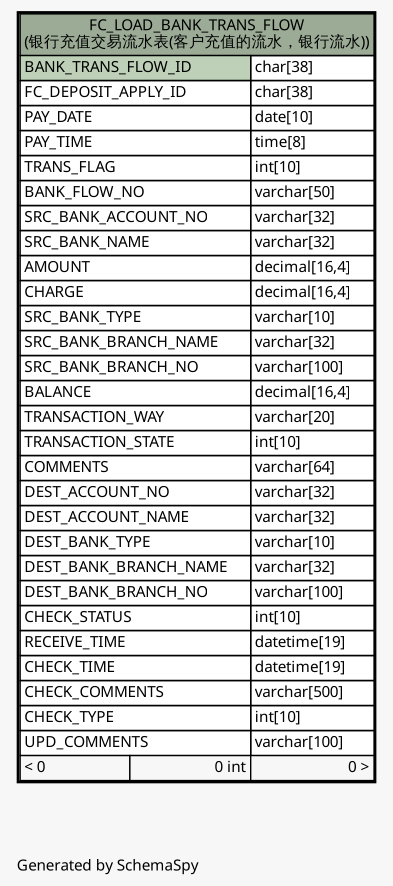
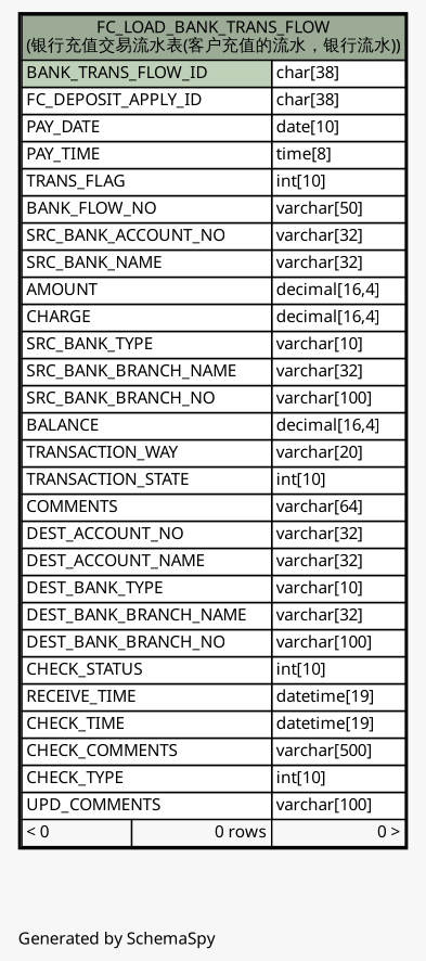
  digraph {
    bgcolor="#f7f7f7"
    fontname="Microsoft YaHei"
    fontsize=11
    label="\nGenerated by SchemaSpy"
    labeljust=l
    nodesep=0.18
    rankdir=RL
    ranksep=0.46
-   n1 [fontname="Microsoft YaHei" fontsize=11 label=<     <TABLE BORDER="2" CELLBORDER="1" CELLSPACING="0" BGCOLOR="#ffffff">       <TR><TD COLSPAN="3" BGCOLOR="#9bab96" ALIGN="CENTER">FC_LOAD_BANK_TRANS_FLOW<br/>(银行充值交易流水表(客户充值的流水，银行流水))</TD></TR>       <TR><TD PORT="BANK_TRANS_FLOW_ID" COLSPAN="2" BGCOLOR="#bed1b8" ALIGN="LEFT">BANK_TRANS_FLOW_ID</TD><TD PORT="BANK_TRANS_FLOW_ID.type" ALIGN="LEFT">char[38]</TD></TR>       <TR><TD PORT="FC_DEPOSIT_APPLY_ID" COLSPAN="2" ALIGN="LEFT">FC_DEPOSIT_APPLY_ID</TD><TD PORT="FC_DEPOSIT_APPLY_ID.type" ALIGN="LEFT">char[38]</TD></TR>       <TR><TD PORT="PAY_DATE" COLSPAN="2" ALIGN="LEFT">PAY_DATE</TD><TD PORT="PAY_DATE.type" ALIGN="LEFT">date[10]</TD></TR>       <TR><TD PORT="PAY_TIME" COLSPAN="2" ALIGN="LEFT">PAY_TIME</TD><TD PORT="PAY_TIME.type" ALIGN="LEFT">time[8]</TD></TR>       <TR><TD PORT="TRANS_FLAG" COLSPAN="2" ALIGN="LEFT">TRANS_FLAG</TD><TD PORT="TRANS_FLAG.type" ALIGN="LEFT">int[10]</TD></TR>       <TR><TD PORT="BANK_FLOW_NO" COLSPAN="2" ALIGN="LEFT">BANK_FLOW_NO</TD><TD PORT="BANK_FLOW_NO.type" ALIGN="LEFT">varchar[50]</TD></TR>       <TR><TD PORT="SRC_BANK_ACCOUNT_NO" COLSPAN="2" ALIGN="LEFT">SRC_BANK_ACCOUNT_NO</TD><TD PORT="SRC_BANK_ACCOUNT_NO.type" ALIGN="LEFT">varchar[32]</TD></TR>       <TR><TD PORT="SRC_BANK_NAME" COLSPAN="2" ALIGN="LEFT">SRC_BANK_NAME</TD><TD PORT="SRC_BANK_NAME.type" ALIGN="LEFT">varchar[32]</TD></TR>       <TR><TD PORT="AMOUNT" COLSPAN="2" ALIGN="LEFT">AMOUNT</TD><TD PORT="AMOUNT.type" ALIGN="LEFT">decimal[16,4]</TD></TR>       <TR><TD PORT="CHARGE" COLSPAN="2" ALIGN="LEFT">CHARGE</TD><TD PORT="CHARGE.type" ALIGN="LEFT">decimal[16,4]</TD></TR>       <TR><TD PORT="SRC_BANK_TYPE" COLSPAN="2" ALIGN="LEFT">SRC_BANK_TYPE</TD><TD PORT="SRC_BANK_TYPE.type" ALIGN="LEFT">varchar[10]</TD></TR>       <TR><TD PORT="SRC_BANK_BRANCH_NAME" COLSPAN="2" ALIGN="LEFT">SRC_BANK_BRANCH_NAME</TD><TD PORT="SRC_BANK_BRANCH_NAME.type" ALIGN="LEFT">varchar[32]</TD></TR>       <TR><TD PORT="SRC_BANK_BRANCH_NO" COLSPAN="2" ALIGN="LEFT">SRC_BANK_BRANCH_NO</TD><TD PORT="SRC_BANK_BRANCH_NO.type" ALIGN="LEFT">varchar[100]</TD></TR>       <TR><TD PORT="BALANCE" COLSPAN="2" ALIGN="LEFT">BALANCE</TD><TD PORT="BALANCE.type" ALIGN="LEFT">decimal[16,4]</TD></TR>       <TR><TD PORT="TRANSACTION_WAY" COLSPAN="2" ALIGN="LEFT">TRANSACTION_WAY</TD><TD PORT="TRANSACTION_WAY.type" ALIGN="LEFT">varchar[20]</TD></TR>       <TR><TD PORT="TRANSACTION_STATE" COLSPAN="2" ALIGN="LEFT">TRANSACTION_STATE</TD><TD PORT="TRANSACTION_STATE.type" ALIGN="LEFT">int[10]</TD></TR>       <TR><TD PORT="COMMENTS" COLSPAN="2" ALIGN="LEFT">COMMENTS</TD><TD PORT="COMMENTS.type" ALIGN="LEFT">varchar[64]</TD></TR>       <TR><TD PORT="DEST_ACCOUNT_NO" COLSPAN="2" ALIGN="LEFT">DEST_ACCOUNT_NO</TD><TD PORT="DEST_ACCOUNT_NO.type" ALIGN="LEFT">varchar[32]</TD></TR>       <TR><TD PORT="DEST_ACCOUNT_NAME" COLSPAN="2" ALIGN="LEFT">DEST_ACCOUNT_NAME</TD><TD PORT="DEST_ACCOUNT_NAME.type" ALIGN="LEFT">varchar[32]</TD></TR>       <TR><TD PORT="DEST_BANK_TYPE" COLSPAN="2" ALIGN="LEFT">DEST_BANK_TYPE</TD><TD PORT="DEST_BANK_TYPE.type" ALIGN="LEFT">varchar[10]</TD></TR>       <TR><TD PORT="DEST_BANK_BRANCH_NAME" COLSPAN="2" ALIGN="LEFT">DEST_BANK_BRANCH_NAME</TD><TD PORT="DEST_BANK_BRANCH_NAME.type" ALIGN="LEFT">varchar[32]</TD></TR>       <TR><TD PORT="DEST_BANK_BRANCH_NO" COLSPAN="2" ALIGN="LEFT">DEST_BANK_BRANCH_NO</TD><TD PORT="DEST_BANK_BRANCH_NO.type" ALIGN="LEFT">varchar[100]</TD></TR>       <TR><TD PORT="CHECK_STATUS" COLSPAN="2" ALIGN="LEFT">CHECK_STATUS</TD><TD PORT="CHECK_STATUS.type" ALIGN="LEFT">int[10]</TD></TR>       <TR><TD PORT="RECEIVE_TIME" COLSPAN="2" ALIGN="LEFT">RECEIVE_TIME</TD><TD PORT="RECEIVE_TIME.type" ALIGN="LEFT">datetime[19]</TD></TR>       <TR><TD PORT="CHECK_TIME" COLSPAN="2" ALIGN="LEFT">CHECK_TIME</TD><TD PORT="CHECK_TIME.type" ALIGN="LEFT">datetime[19]</TD></TR>       <TR><TD PORT="CHECK_COMMENTS" COLSPAN="2" ALIGN="LEFT">CHECK_COMMENTS</TD><TD PORT="CHECK_COMMENTS.type" ALIGN="LEFT">varchar[500]</TD></TR>       <TR><TD PORT="CHECK_TYPE" COLSPAN="2" ALIGN="LEFT">CHECK_TYPE</TD><TD PORT="CHECK_TYPE.type" ALIGN="LEFT">int[10]</TD></TR>       <TR><TD PORT="UPD_COMMENTS" COLSPAN="2" ALIGN="LEFT">UPD_COMMENTS</TD><TD PORT="UPD_COMMENTS.type" ALIGN="LEFT">varchar[100]</TD></TR>       <TR><TD ALIGN="LEFT" BGCOLOR="#f7f7f7">&lt; 0</TD><TD ALIGN="RIGHT" BGCOLOR="#f7f7f7">0 int</TD><TD ALIGN="RIGHT" BGCOLOR="#f7f7f7">0 &gt;</TD></TR>     </TABLE>> shape=plaintext]
+   n1 [fontname="Microsoft YaHei" fontsize=11 label=<     <TABLE BORDER="2" CELLBORDER="1" CELLSPACING="0" BGCOLOR="#ffffff">       <TR><TD COLSPAN="3" BGCOLOR="#9bab96" ALIGN="CENTER">FC_LOAD_BANK_TRANS_FLOW<br/>(银行充值交易流水表(客户充值的流水，银行流水))</TD></TR>       <TR><TD PORT="BANK_TRANS_FLOW_ID" COLSPAN="2" BGCOLOR="#bed1b8" ALIGN="LEFT">BANK_TRANS_FLOW_ID</TD><TD PORT="BANK_TRANS_FLOW_ID.type" ALIGN="LEFT">char[38]</TD></TR>       <TR><TD PORT="FC_DEPOSIT_APPLY_ID" COLSPAN="2" ALIGN="LEFT">FC_DEPOSIT_APPLY_ID</TD><TD PORT="FC_DEPOSIT_APPLY_ID.type" ALIGN="LEFT">char[38]</TD></TR>       <TR><TD PORT="PAY_DATE" COLSPAN="2" ALIGN="LEFT">PAY_DATE</TD><TD PORT="PAY_DATE.type" ALIGN="LEFT">date[10]</TD></TR>       <TR><TD PORT="PAY_TIME" COLSPAN="2" ALIGN="LEFT">PAY_TIME</TD><TD PORT="PAY_TIME.type" ALIGN="LEFT">time[8]</TD></TR>       <TR><TD PORT="TRANS_FLAG" COLSPAN="2" ALIGN="LEFT">TRANS_FLAG</TD><TD PORT="TRANS_FLAG.type" ALIGN="LEFT">int[10]</TD></TR>       <TR><TD PORT="BANK_FLOW_NO" COLSPAN="2" ALIGN="LEFT">BANK_FLOW_NO</TD><TD PORT="BANK_FLOW_NO.type" ALIGN="LEFT">varchar[50]</TD></TR>       <TR><TD PORT="SRC_BANK_ACCOUNT_NO" COLSPAN="2" ALIGN="LEFT">SRC_BANK_ACCOUNT_NO</TD><TD PORT="SRC_BANK_ACCOUNT_NO.type" ALIGN="LEFT">varchar[32]</TD></TR>       <TR><TD PORT="SRC_BANK_NAME" COLSPAN="2" ALIGN="LEFT">SRC_BANK_NAME</TD><TD PORT="SRC_BANK_NAME.type" ALIGN="LEFT">varchar[32]</TD></TR>       <TR><TD PORT="AMOUNT" COLSPAN="2" ALIGN="LEFT">AMOUNT</TD><TD PORT="AMOUNT.type" ALIGN="LEFT">decimal[16,4]</TD></TR>       <TR><TD PORT="CHARGE" COLSPAN="2" ALIGN="LEFT">CHARGE</TD><TD PORT="CHARGE.type" ALIGN="LEFT">decimal[16,4]</TD></TR>       <TR><TD PORT="SRC_BANK_TYPE" COLSPAN="2" ALIGN="LEFT">SRC_BANK_TYPE</TD><TD PORT="SRC_BANK_TYPE.type" ALIGN="LEFT">varchar[10]</TD></TR>       <TR><TD PORT="SRC_BANK_BRANCH_NAME" COLSPAN="2" ALIGN="LEFT">SRC_BANK_BRANCH_NAME</TD><TD PORT="SRC_BANK_BRANCH_NAME.type" ALIGN="LEFT">varchar[32]</TD></TR>       <TR><TD PORT="SRC_BANK_BRANCH_NO" COLSPAN="2" ALIGN="LEFT">SRC_BANK_BRANCH_NO</TD><TD PORT="SRC_BANK_BRANCH_NO.type" ALIGN="LEFT">varchar[100]</TD></TR>       <TR><TD PORT="BALANCE" COLSPAN="2" ALIGN="LEFT">BALANCE</TD><TD PORT="BALANCE.type" ALIGN="LEFT">decimal[16,4]</TD></TR>       <TR><TD PORT="TRANSACTION_WAY" COLSPAN="2" ALIGN="LEFT">TRANSACTION_WAY</TD><TD PORT="TRANSACTION_WAY.type" ALIGN="LEFT">varchar[20]</TD></TR>       <TR><TD PORT="TRANSACTION_STATE" COLSPAN="2" ALIGN="LEFT">TRANSACTION_STATE</TD><TD PORT="TRANSACTION_STATE.type" ALIGN="LEFT">int[10]</TD></TR>       <TR><TD PORT="COMMENTS" COLSPAN="2" ALIGN="LEFT">COMMENTS</TD><TD PORT="COMMENTS.type" ALIGN="LEFT">varchar[64]</TD></TR>       <TR><TD PORT="DEST_ACCOUNT_NO" COLSPAN="2" ALIGN="LEFT">DEST_ACCOUNT_NO</TD><TD PORT="DEST_ACCOUNT_NO.type" ALIGN="LEFT">varchar[32]</TD></TR>       <TR><TD PORT="DEST_ACCOUNT_NAME" COLSPAN="2" ALIGN="LEFT">DEST_ACCOUNT_NAME</TD><TD PORT="DEST_ACCOUNT_NAME.type" ALIGN="LEFT">varchar[32]</TD></TR>       <TR><TD PORT="DEST_BANK_TYPE" COLSPAN="2" ALIGN="LEFT">DEST_BANK_TYPE</TD><TD PORT="DEST_BANK_TYPE.type" ALIGN="LEFT">varchar[10]</TD></TR>       <TR><TD PORT="DEST_BANK_BRANCH_NAME" COLSPAN="2" ALIGN="LEFT">DEST_BANK_BRANCH_NAME</TD><TD PORT="DEST_BANK_BRANCH_NAME.type" ALIGN="LEFT">varchar[32]</TD></TR>       <TR><TD PORT="DEST_BANK_BRANCH_NO" COLSPAN="2" ALIGN="LEFT">DEST_BANK_BRANCH_NO</TD><TD PORT="DEST_BANK_BRANCH_NO.type" ALIGN="LEFT">varchar[100]</TD></TR>       <TR><TD PORT="CHECK_STATUS" COLSPAN="2" ALIGN="LEFT">CHECK_STATUS</TD><TD PORT="CHECK_STATUS.type" ALIGN="LEFT">int[10]</TD></TR>       <TR><TD PORT="RECEIVE_TIME" COLSPAN="2" ALIGN="LEFT">RECEIVE_TIME</TD><TD PORT="RECEIVE_TIME.type" ALIGN="LEFT">datetime[19]</TD></TR>       <TR><TD PORT="CHECK_TIME" COLSPAN="2" ALIGN="LEFT">CHECK_TIME</TD><TD PORT="CHECK_TIME.type" ALIGN="LEFT">datetime[19]</TD></TR>       <TR><TD PORT="CHECK_COMMENTS" COLSPAN="2" ALIGN="LEFT">CHECK_COMMENTS</TD><TD PORT="CHECK_COMMENTS.type" ALIGN="LEFT">varchar[500]</TD></TR>       <TR><TD PORT="CHECK_TYPE" COLSPAN="2" ALIGN="LEFT">CHECK_TYPE</TD><TD PORT="CHECK_TYPE.type" ALIGN="LEFT">int[10]</TD></TR>       <TR><TD PORT="UPD_COMMENTS" COLSPAN="2" ALIGN="LEFT">UPD_COMMENTS</TD><TD PORT="UPD_COMMENTS.type" ALIGN="LEFT">varchar[100]</TD></TR>       <TR><TD ALIGN="LEFT" BGCOLOR="#f7f7f7">&lt; 0</TD><TD ALIGN="RIGHT" BGCOLOR="#f7f7f7">0 rows</TD><TD ALIGN="RIGHT" BGCOLOR="#f7f7f7">0 &gt;</TD></TR>     </TABLE>> shape=plaintext]
  }
